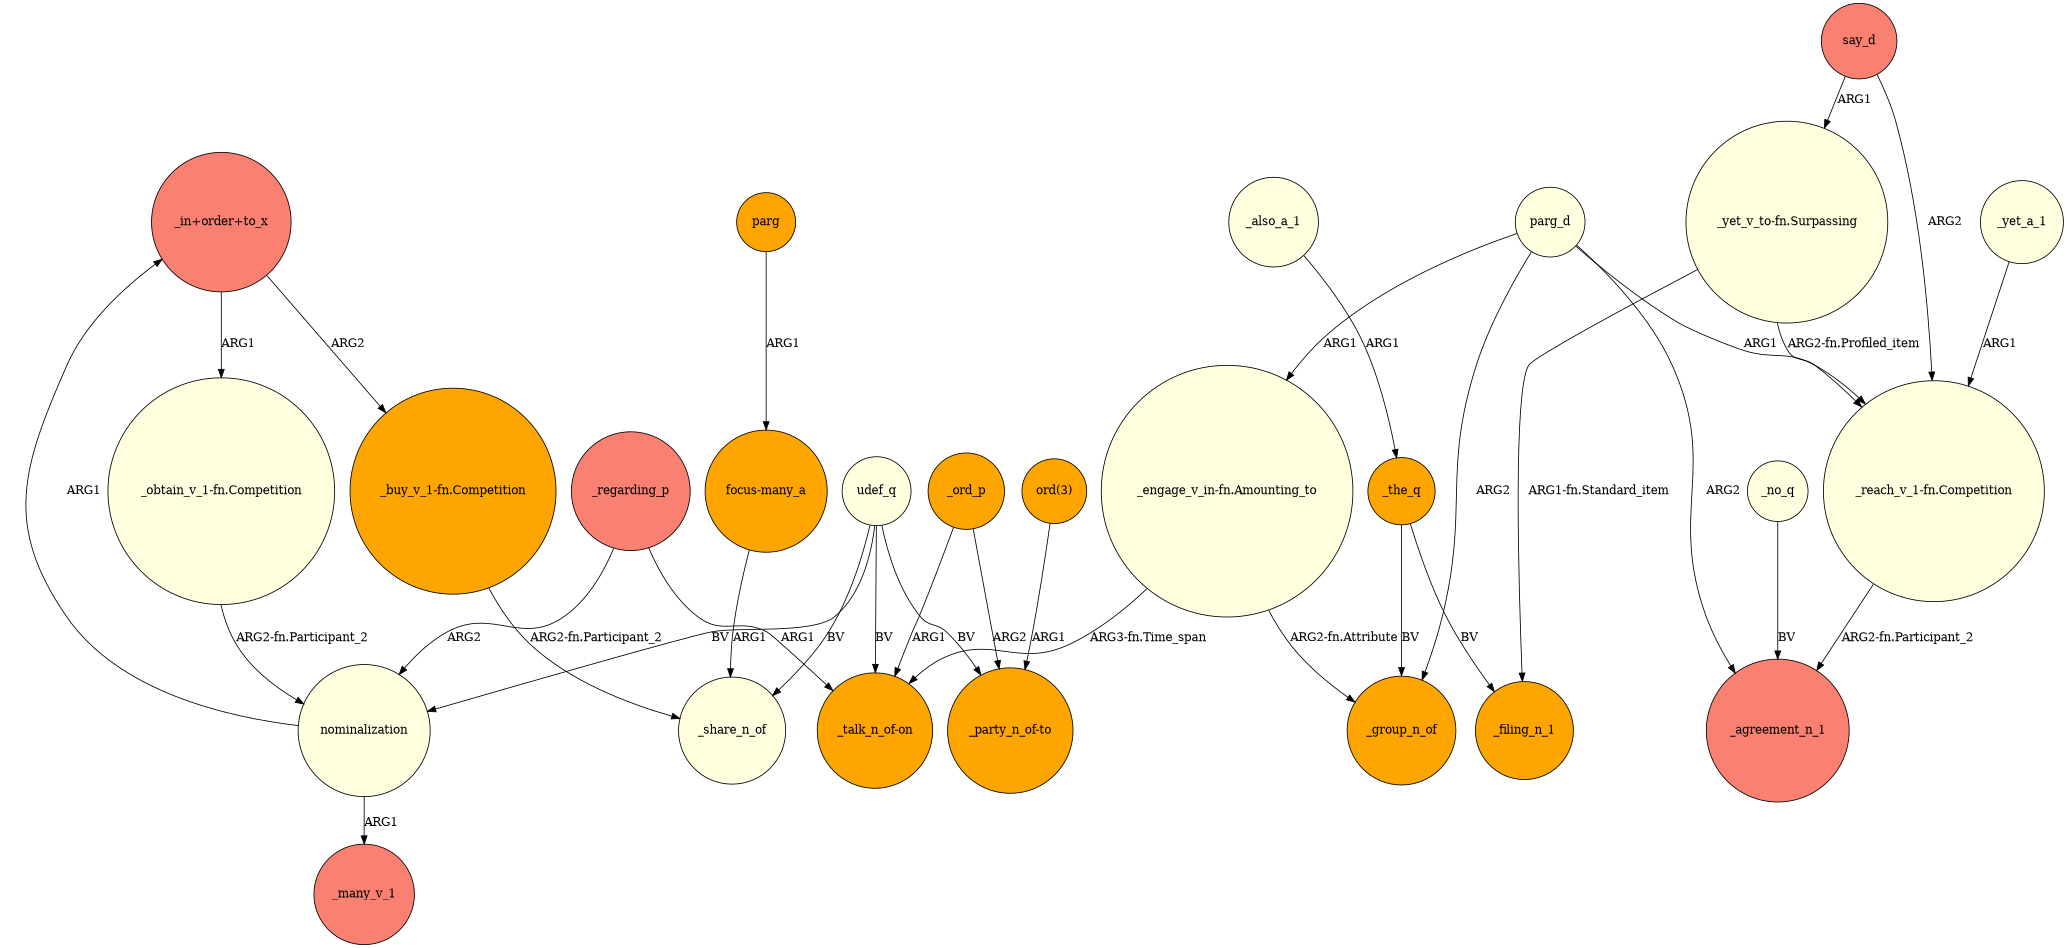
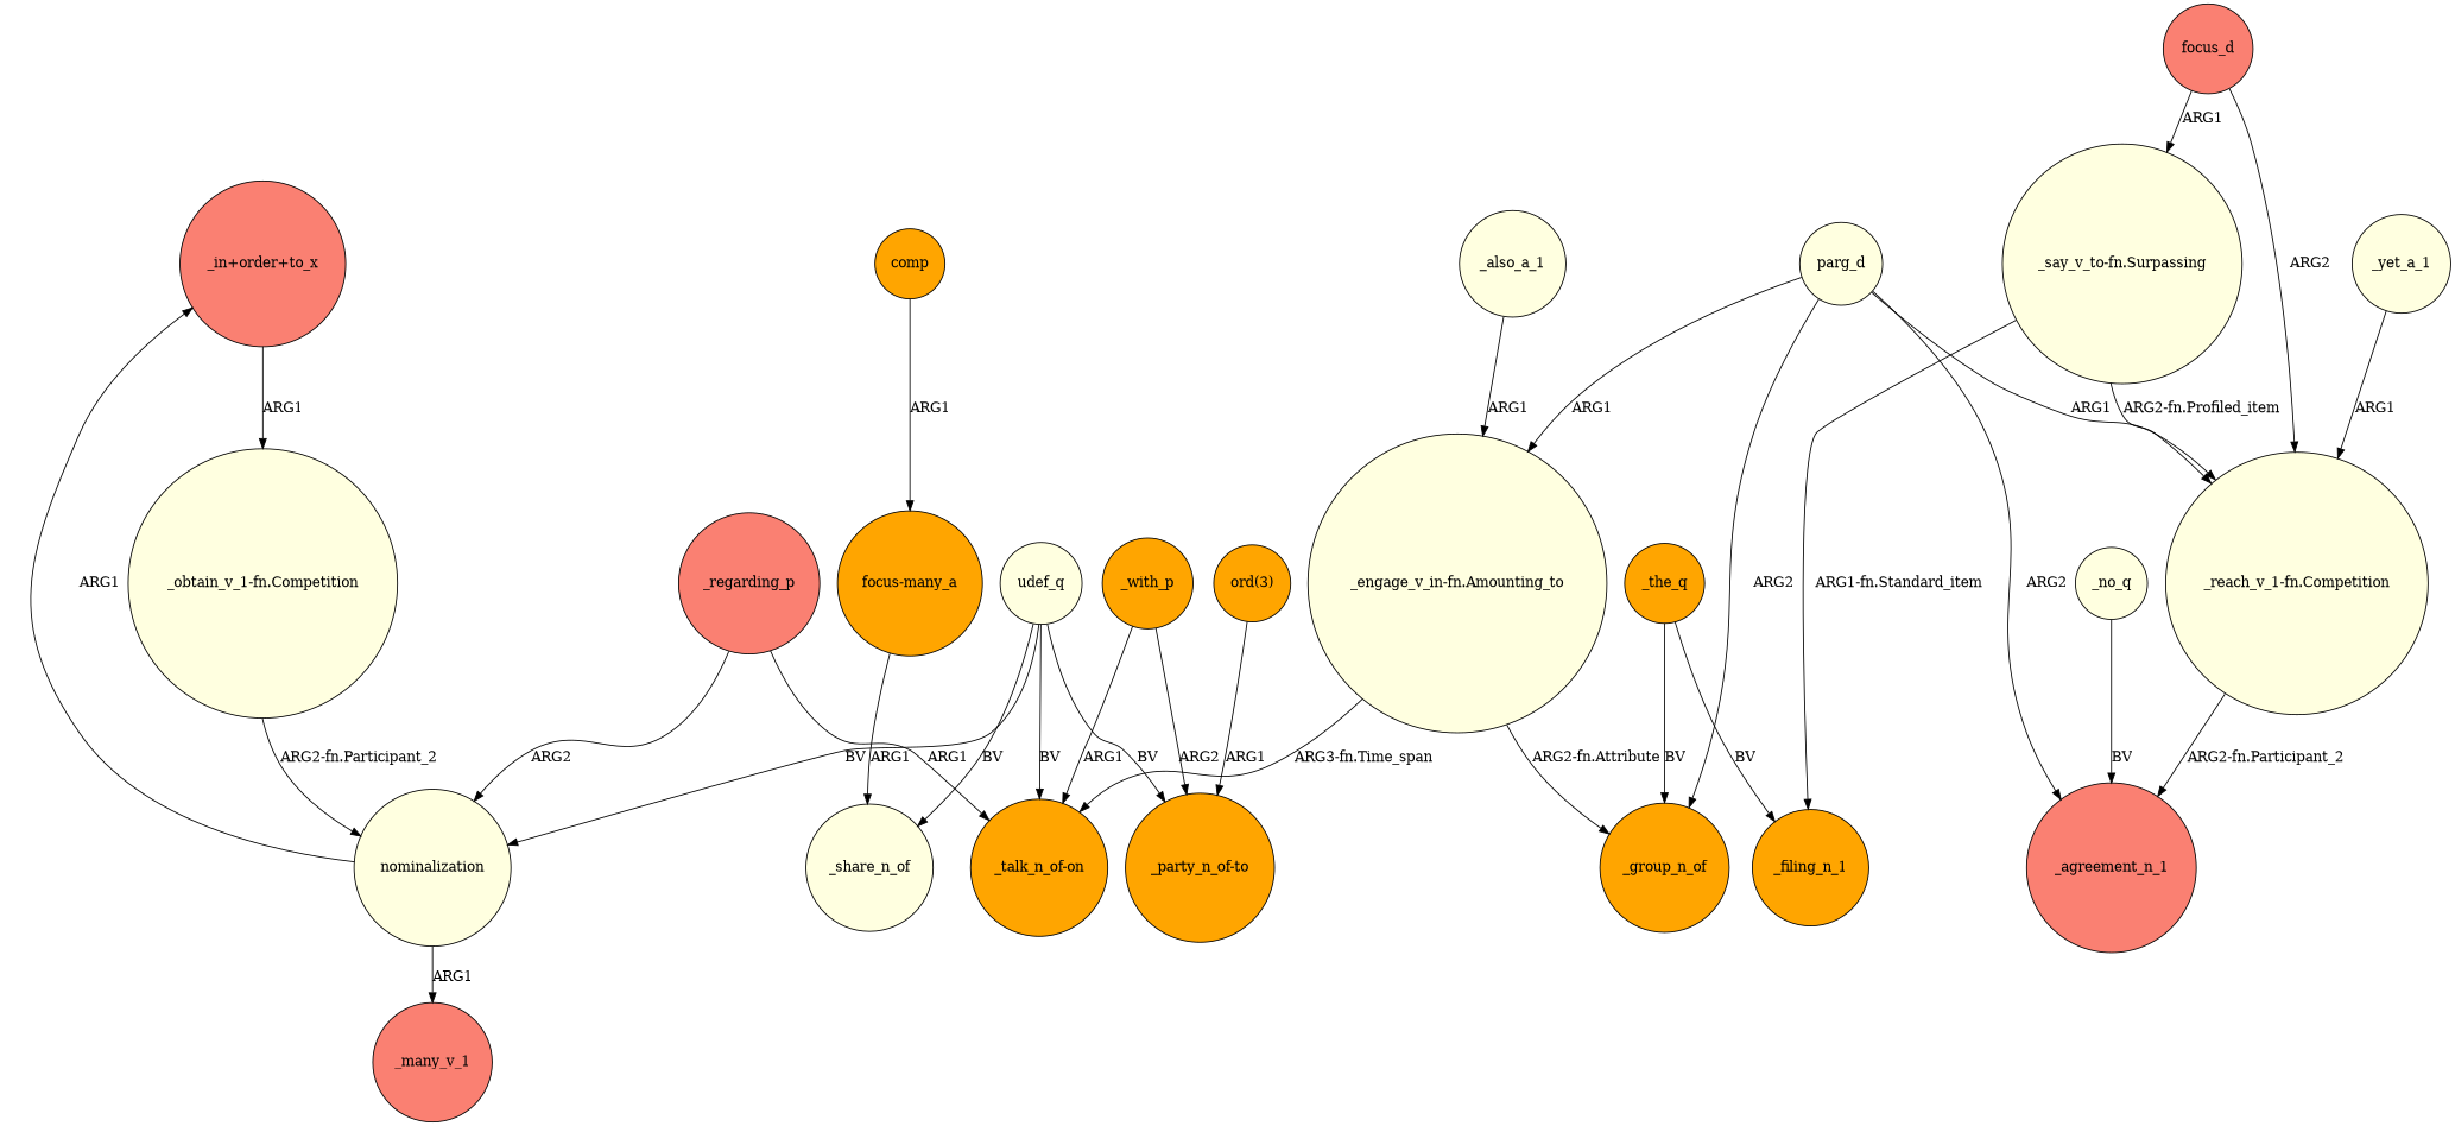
  digraph {
    node [fillcolor=lightyellow shape=circle style=filled]
    "_in+order+to_x" [fillcolor=salmon]
-   "_buy_v_1-fn.Competition" [fillcolor=orange]
    "_obtain_v_1-fn.Competition"
    _share_n_of
    nominalization
    n6 [fillcolor=salmon label=_many_v_1]
-   _with_p [fillcolor=orange label=_ord_p]
+   _with_p [fillcolor=orange]
    "_party_n_of-to" [fillcolor=orange]
    "_talk_n_of-on" [fillcolor=orange]
    parg_d
    "_engage_v_in-fn.Amounting_to"
    "_reach_v_1-fn.Competition"
    _agreement_n_1 [fillcolor=salmon]
    _group_n_of [fillcolor=orange]
-   "_say_v_to-fn.Surpassing" [label="_yet_v_to-fn.Surpassing"]
+   "_say_v_to-fn.Surpassing"
    _filing_n_1 [fillcolor=orange]
    _the_q [fillcolor=orange]
    _yet_a_1
    udef_q
    "ord(3)" [fillcolor=orange]
    n21 [fillcolor=orange label="focus-many_a"]
    _no_q
-   comp [fillcolor=orange label=parg]
+   comp [fillcolor=orange]
    _regarding_p [fillcolor=salmon]
-   focus_d [fillcolor=salmon label=say_d]
+   focus_d [fillcolor=salmon]
    _also_a_1
-   "_in+order+to_x" -> "_buy_v_1-fn.Competition" [label=ARG2]
    "_in+order+to_x" -> "_obtain_v_1-fn.Competition" [label=ARG1]
-   "_buy_v_1-fn.Competition" -> _share_n_of [label="ARG2-fn.Participant_2"]
    "_obtain_v_1-fn.Competition" -> nominalization [label="ARG2-fn.Participant_2"]
    nominalization -> "_in+order+to_x" [label=ARG1]
    nominalization -> n6 [label=ARG1]
    _with_p -> "_party_n_of-to" [label=ARG2]
    _with_p -> "_talk_n_of-on" [label=ARG1]
    parg_d -> "_engage_v_in-fn.Amounting_to" [label=ARG1]
    parg_d -> "_reach_v_1-fn.Competition" [label=ARG1]
    parg_d -> _agreement_n_1 [label=ARG2]
    parg_d -> _group_n_of [label=ARG2]
    "_engage_v_in-fn.Amounting_to" -> "_talk_n_of-on" [label="ARG3-fn.Time_span"]
    "_engage_v_in-fn.Amounting_to" -> _group_n_of [label="ARG2-fn.Attribute"]
    "_reach_v_1-fn.Competition" -> _agreement_n_1 [label="ARG2-fn.Participant_2"]
    "_say_v_to-fn.Surpassing" -> "_reach_v_1-fn.Competition" [label="ARG2-fn.Profiled_item"]
    "_say_v_to-fn.Surpassing" -> _filing_n_1 [label="ARG1-fn.Standard_item"]
    _the_q -> _group_n_of [label=BV]
    _the_q -> _filing_n_1 [label=BV]
    _yet_a_1 -> "_reach_v_1-fn.Competition" [label=ARG1]
    udef_q -> _share_n_of [label=BV]
    udef_q -> nominalization [label=BV]
    udef_q -> "_party_n_of-to" [label=BV]
    udef_q -> "_talk_n_of-on" [label=BV]
    "ord(3)" -> "_party_n_of-to" [label=ARG1]
    n21 -> _share_n_of [label=ARG1]
    _no_q -> _agreement_n_1 [label=BV]
    comp -> n21 [label=ARG1]
    _regarding_p -> nominalization [label=ARG2]
    _regarding_p -> "_talk_n_of-on" [label=ARG1]
    focus_d -> "_reach_v_1-fn.Competition" [label=ARG2]
    focus_d -> "_say_v_to-fn.Surpassing" [label=ARG1]
-   _also_a_1 -> _the_q [label=ARG1]
+   _also_a_1 -> "_engage_v_in-fn.Amounting_to" [label=ARG1]
  }
